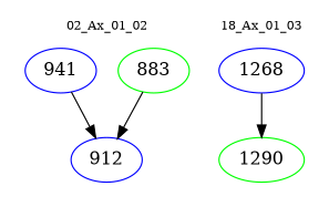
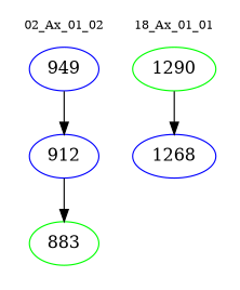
  digraph {
    node [color=blue]
    edge [color=black]
    n1 [label=912]
    n2 [color=green label=883]
-   n3 [label=941]
+   n3 [label=949]
    n4 [label=1268]
    n5 [color=green label=1290]
    subgraph cluster_1 {
      color=white
      fontsize=10
      label="02_Ax_01_02"
      n1
      n2
      n3
    }
    subgraph cluster_2 {
      color=white
      fontsize=10
-     label="18_Ax_01_03"
+     label="18_Ax_01_01"
      n4
      n5
    }
-   n2 -> n1
+   n1 -> n2
    n3 -> n1
-   n4 -> n5
+   n5 -> n4
  }
